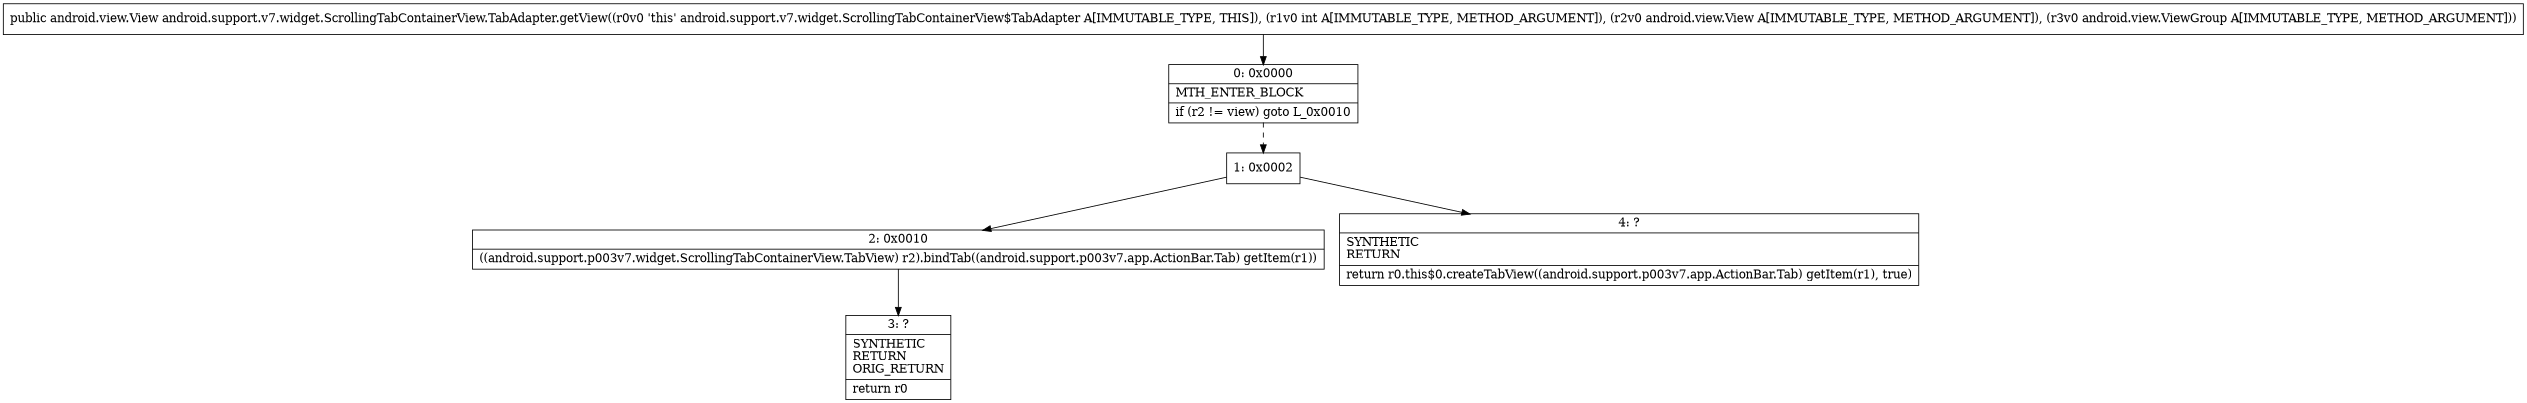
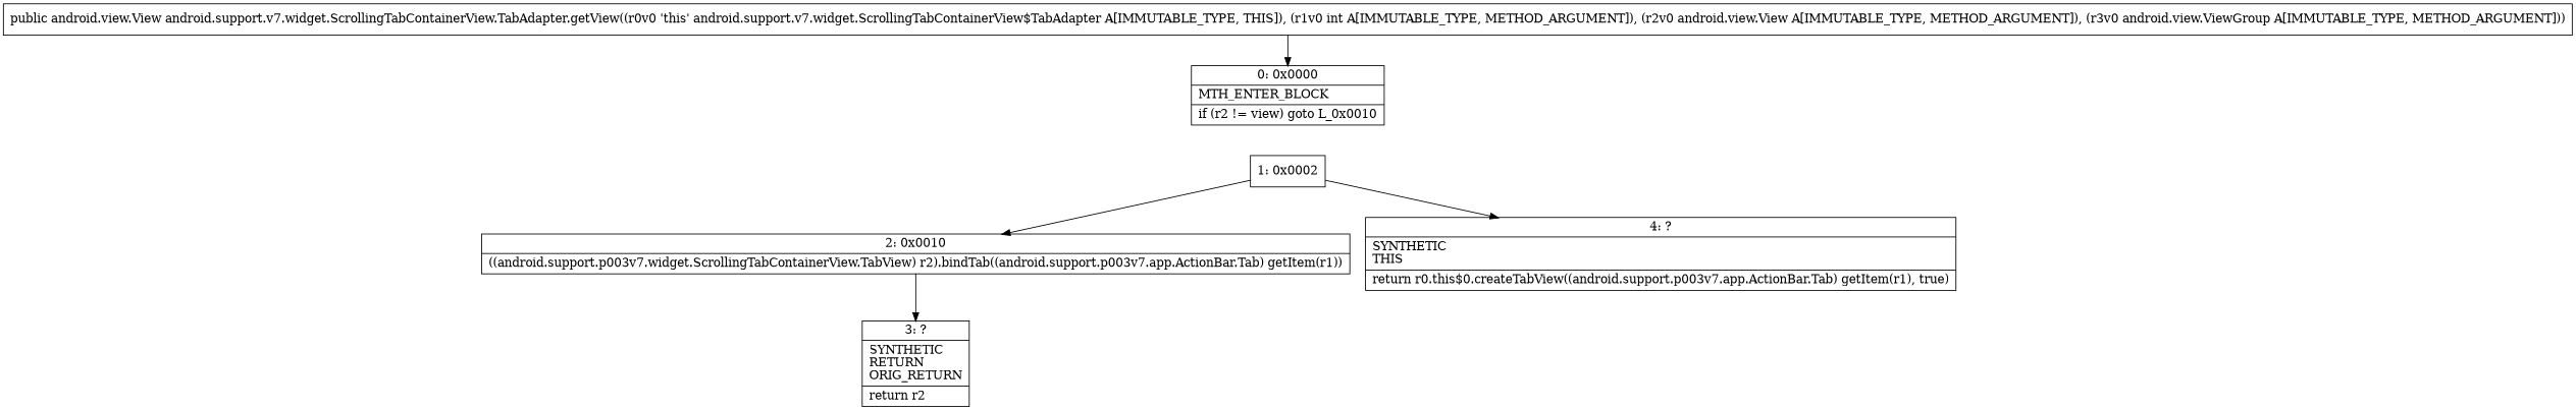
  digraph {
    node [shape=record]
    n1 [label="{0\:\ 0x0000|MTH_ENTER_BLOCK\l|if (r2 != view) goto L_0x0010\l}"]
    n2 [label="{1\:\ 0x0002}"]
    n3 [label="{2\:\ 0x0010|((android.support.p003v7.widget.ScrollingTabContainerView.TabView) r2).bindTab((android.support.p003v7.app.ActionBar.Tab) getItem(r1))\l}"]
-   n4 [label="{4\:\ ?|SYNTHETIC\lRETURN\l|return r0.this$0.createTabView((android.support.p003v7.app.ActionBar.Tab) getItem(r1), true)\l}"]
-   n5 [label="{3\:\ ?|SYNTHETIC\lRETURN\lORIG_RETURN\l|return r0\l}"]
+   n4 [label="{4\:\ ?|SYNTHETIC\lTHIS\l|return r0.this$0.createTabView((android.support.p003v7.app.ActionBar.Tab) getItem(r1), true)\l}"]
+   n5 [label="{3\:\ ?|SYNTHETIC\lRETURN\lORIG_RETURN\l|return r2\l}"]
    n6 [label="{public android.view.View android.support.v7.widget.ScrollingTabContainerView.TabAdapter.getView((r0v0 'this' android.support.v7.widget.ScrollingTabContainerView$TabAdapter A[IMMUTABLE_TYPE, THIS]), (r1v0 int A[IMMUTABLE_TYPE, METHOD_ARGUMENT]), (r2v0 android.view.View A[IMMUTABLE_TYPE, METHOD_ARGUMENT]), (r3v0 android.view.ViewGroup A[IMMUTABLE_TYPE, METHOD_ARGUMENT])) }"]
-   n1 -> n2 [style=dashed]
    n2 -> n3
    n2 -> n4
    n3 -> n5
    n6 -> n1
  }
